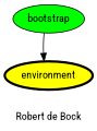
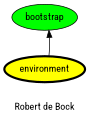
  digraph {
    label="Robert de Bock"
    fontname="Roboto Condensed"
    node [style=filled fontname="Roboto Condensed"]
    bootstrap [fillcolor=green]
    environment [fillcolor=yellow penwidth=3]
-   bootstrap -> environment [fontname="Roboto Condensed"]
+   environment -> bootstrap [fontname="Roboto Condensed"]
  }
